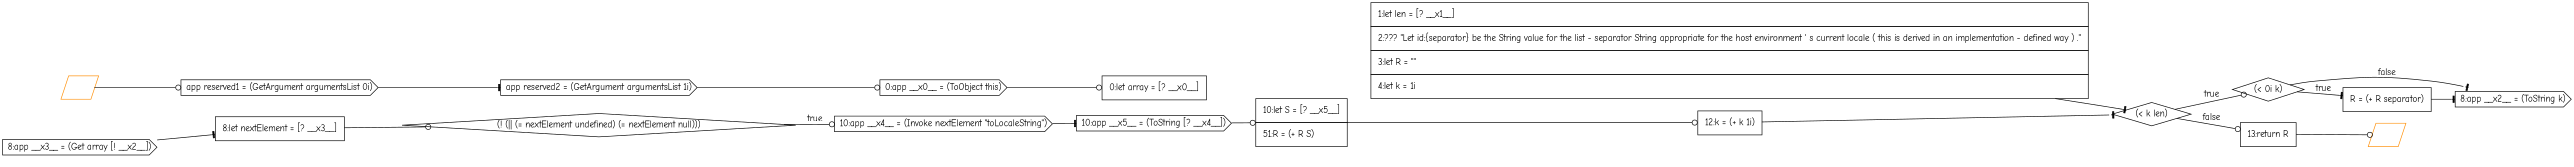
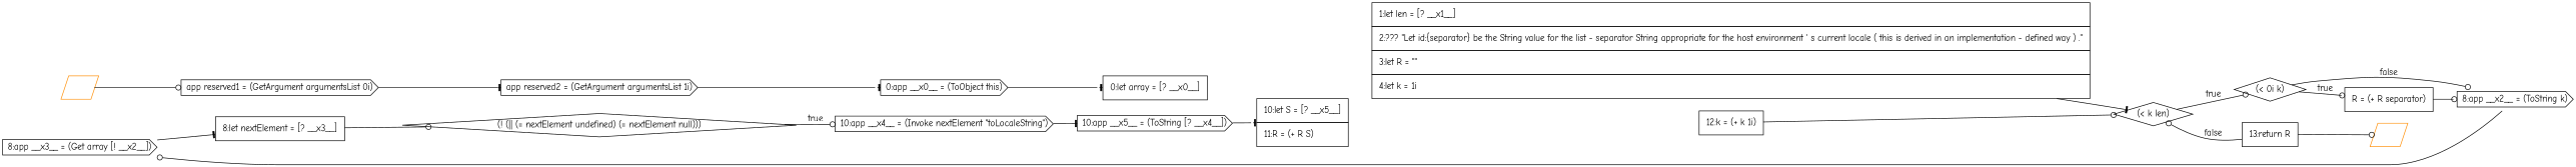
  digraph {
    fontname="Comic Neue"
    rankdir=LR
    node [color=black fillcolor=white fontname="Comic Neue" shape=cds style=filled]
    edge [arrowhead=odot color=black fontname="Comic Neue"]
    n1 [label=<<font color="black">8:app __x3__ = (Get array [! __x2__])</font>>]
    n2 [label=<<font color="black">     <table border="0" cellborder="1" cellspacing="0" cellpadding="10">       <tr><td align="left">8:let nextElement = [? __x3__]</td></tr>     </table>   </font>> margin=0 shape=none]
    n3 [label=<<font color="black">(! (|| (= nextElement undefined) (= nextElement null)))</font>> shape=diamond]
    n4 [label=<<font color="black">10:app __x4__ = (Invoke nextElement &quot;toLocaleString&quot;)</font>>]
    n5 [label=<<font color="black">10:app __x5__ = (ToString [? __x4__])</font>>]
-   n6 [label=<<font color="black">     <table border="0" cellborder="1" cellspacing="0" cellpadding="10">       <tr><td align="left">10:let S = [? __x5__]</td></tr>       <tr><td align="left">51:R = (+ R S)</td></tr>     </table>   </font>> margin=0 shape=none]
+   n6 [label=<<font color="black">     <table border="0" cellborder="1" cellspacing="0" cellpadding="10">       <tr><td align="left">10:let S = [? __x5__]</td></tr>       <tr><td align="left">11:R = (+ R S)</td></tr>     </table>   </font>> margin=0 shape=none]
    n7 [color=darkorange label=" " shape=parallelogram]
    n8 [label=<<font color="black">app reserved1 = (GetArgument argumentsList 0i)</font>>]
    n9 [label=<<font color="black">app reserved2 = (GetArgument argumentsList 1i)</font>>]
    n10 [label=<<font color="black">     <table border="0" cellborder="1" cellspacing="0" cellpadding="10">       <tr><td align="left">13:return R</td></tr>     </table>   </font>> margin=0 shape=none]
    n11 [color=darkorange label=" " shape=parallelogram]
    n12 [label=<<font color="black">0:app __x0__ = (ToObject this)</font>>]
    n13 [label=<<font color="black">     <table border="0" cellborder="1" cellspacing="0" cellpadding="10">       <tr><td align="left">0:let array = [? __x0__]</td></tr>     </table>   </font>> margin=0 shape=none]
    n14 [label=<<font color="black">(&lt; k len)</font>> shape=diamond]
    n15 [label=<<font color="black">(&lt; 0i k)</font>> shape=diamond]
    n16 [label=<<font color="black">8:app __x2__ = (ToString k)</font>>]
    n17 [label=<<font color="black">     <table border="0" cellborder="1" cellspacing="0" cellpadding="10">       <tr><td align="left">R = (+ R separator)</td></tr>     </table>   </font>> margin=0 shape=none]
    n18 [label=<<font color="black">     <table border="0" cellborder="1" cellspacing="0" cellpadding="10">       <tr><td align="left">1:let len = [? __x1__]</td></tr>       <tr><td align="left">2:??? &quot;Let id:{separator} be the String value for the list - separator String appropriate for the host environment ' s current locale ( this is derived in an implementation - defined way ) .&quot;</td></tr>       <tr><td align="left">3:let R = &quot;&quot;</td></tr>       <tr><td align="left">4:let k = 1i</td></tr>     </table>   </font>> margin=0 shape=none]
    n19 [label=<<font color="black">     <table border="0" cellborder="1" cellspacing="0" cellpadding="10">       <tr><td align="left">12:k = (+ k 1i)</td></tr>     </table>   </font>> margin=0 shape=none]
    n1 -> n2 [arrowhead=tee]
    n2 -> n3
    n3 -> n4 [label=<<font color="black">true</font>>]
    n4 -> n5 [arrowhead=tee]
-   n5 -> n6
-   n6 -> n19
+   n5 -> n6 [arrowhead=tee]
    n7 -> n8
    n8 -> n9 [arrowhead=tee]
-   n9 -> n12
+   n9 -> n12 [arrowhead=tee]
    n10 -> n11
-   n12 -> n13
-   n14 -> n10 [label=<<font color="black">false</font>>]
+   n12 -> n13 [arrowhead=tee]
+   n10 -> n14 [label=<<font color="black">false</font>>]
    n14 -> n15 [label=<<font color="black">true</font>>]
-   n15 -> n16 [arrowhead=tee label=<<font color="black">false</font>>]
-   n15 -> n17 [arrowhead=tee label=<<font color="black">true</font>>]
-   n17 -> n16 [arrowhead=tee]
+   n15 -> n16 [label=<<font color="black">false</font>>]
+   n15 -> n17 [label=<<font color="black">true</font>>]
+   n16 -> n1
+   n17 -> n16
    n18 -> n14 [arrowhead=tee]
-   n19 -> n14 [arrowhead=tee]
+   n19 -> n14
  }
